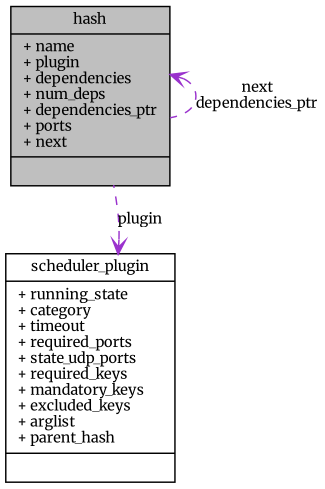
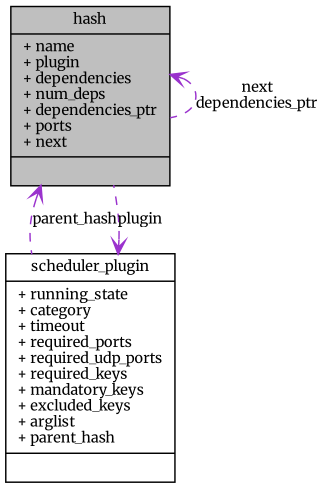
  digraph {
    fontname=Merriweather
    node [color=black fontname=Merriweather fontsize=10 shape=record]
    edge [arrowtail=open color=darkorchid3 dir=back fontname=Merriweather fontsize=10 labelfontname=FreeSans labelfontsize=10 style=dashed]
    n1 [fillcolor=grey75 fontcolor=black height=0.2 label="{hash\n|+ name\l+ plugin\l+ dependencies\l+ num_deps\l+ dependencies_ptr\l+ ports\l+ next\l|}" style=filled width=0.4]
-   n2 [height=0.2 label="{scheduler_plugin\n|+ running_state\l+ category\l+ timeout\l+ required_ports\l+ state_udp_ports\l+ required_keys\l+ mandatory_keys\l+ excluded_keys\l+ arglist\l+ parent_hash\l|}" width=0.4]
+   n2 [height=0.2 label="{scheduler_plugin\n|+ running_state\l+ category\l+ timeout\l+ required_ports\l+ required_udp_ports\l+ required_keys\l+ mandatory_keys\l+ excluded_keys\l+ arglist\l+ parent_hash\l|}" width=0.4]
    n1 -> n1 [label="next\ndependencies_ptr"]
+   n1 -> n2 [label=parent_hash]
    n2 -> n1 [label=plugin]
  }
